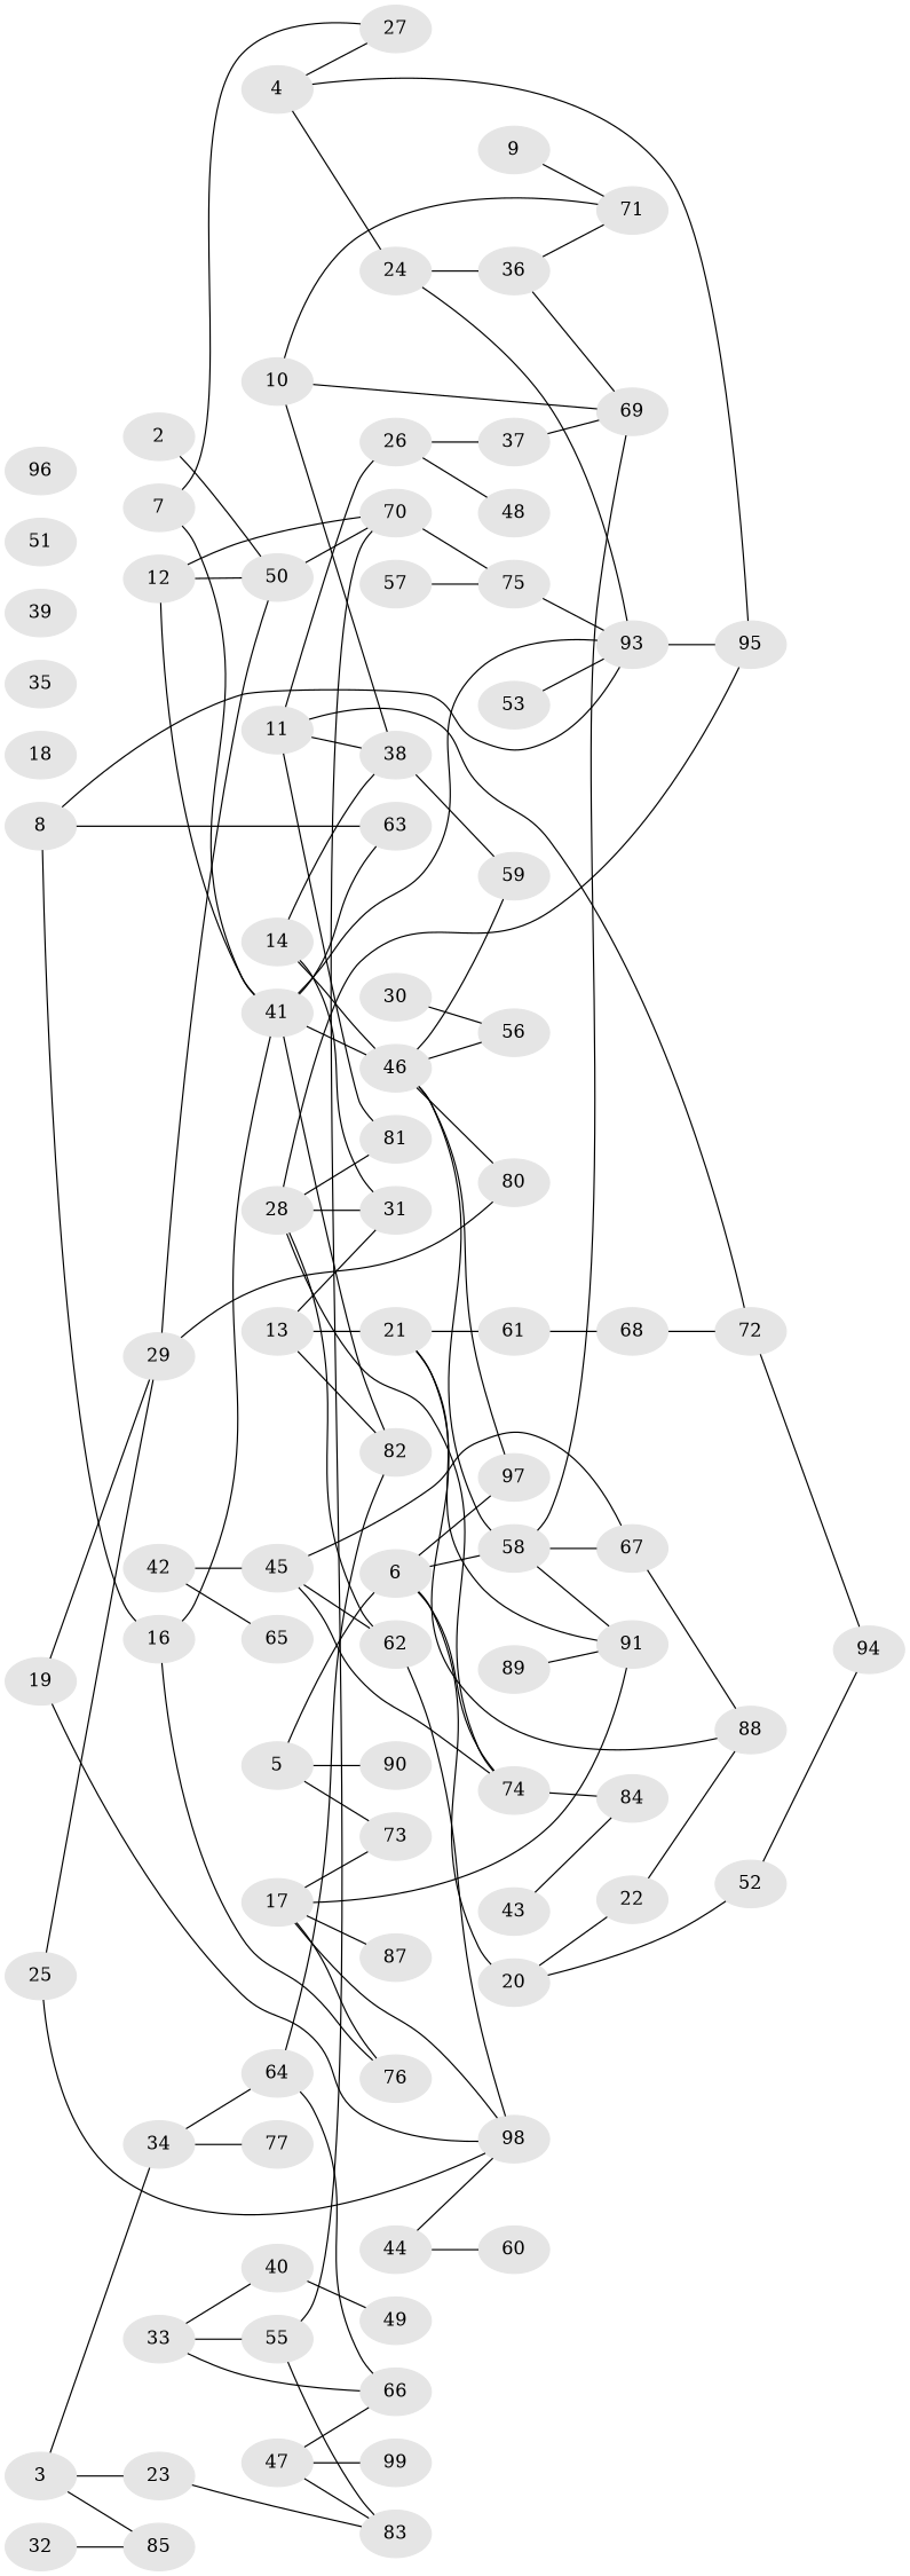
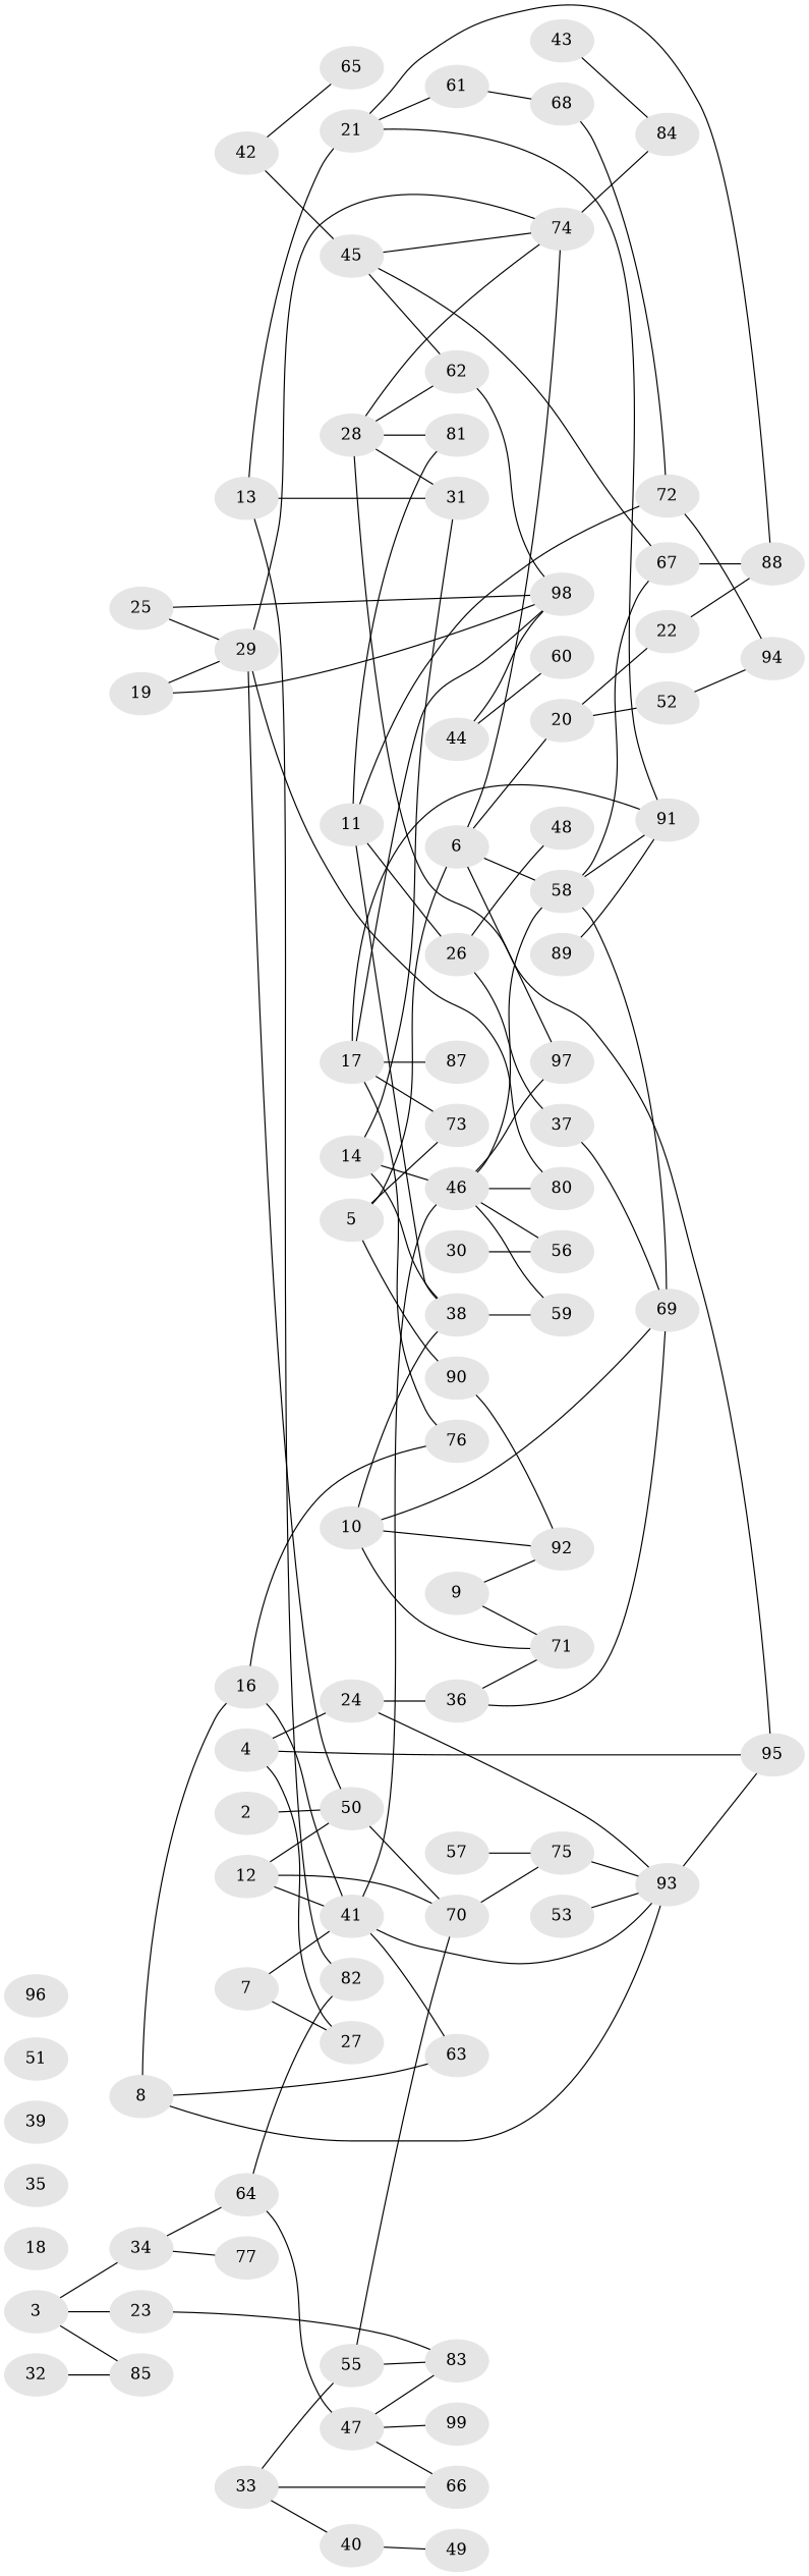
  graph {
    rankdir=LR
    node [color=gray90 style=filled]
    74
    84
    2
    50
    70
    3
    23
    34
    85
    83
    64
    77
    4
    24
    27
    95
    93
    36
    5
    6
    73
    90
    20
    58
    97
+   92
    22
    52
    69
    91
    67
    7
    41
    63
    82
    46
    8
    16
    76
    9
    71
    10
    38
    59
    11
    26
    72
    81
    48
    37
    94
    12
    75
    13
    21
    31
    61
    88
    14
    80
    56
    89
    17
    87
    n65 [label=98]
    18
    19
    29
    68
    25
    28
    62
    30
    32
    33
    40
    55
    66
    49
    35
    39
    42
    45
    65
    43
    44
    60
    47
    n89 [label=99]
    51
    53
    57
    96
    74 -- 84
    2 -- 50
    50 -- 70
    70 -- 75
    3 -- 23
    3 -- 34
    3 -- 85
    23 -- 83
    34 -- 64
    34 -- 77
    64 -- 82
-   64 -- 66
+   64 -- 47
    4 -- 24
    4 -- 27
    4 -- 95
    24 -- 93
    24 -- 36
    93 -- 95
    36 -- 69
    36 -- 71
    5 -- 6
    5 -- 73
    5 -- 90
    6 -- 74
    6 -- 20
    6 -- 58
    6 -- 97
+   90 -- 92
    20 -- 22
    20 -- 52
    58 -- 69
    58 -- 91
    58 -- 67
    22 -- 88
    52 -- 94
    67 -- 88
    7 -- 27
    7 -- 41
    41 -- 93
    41 -- 63
-   41 -- 82
    41 -- 46
    46 -- 58
    46 -- 97
    46 -- 59
    46 -- 80
    46 -- 56
    8 -- 93
    8 -- 63
    8 -- 16
    16 -- 41
    16 -- 76
+   9 -- 92
    9 -- 71
+   10 -- 92
    10 -- 69
    10 -- 71
    10 -- 38
    38 -- 59
    11 -- 38
    11 -- 26
    11 -- 72
    11 -- 81
    26 -- 48
    26 -- 37
    72 -- 94
    37 -- 69
    12 -- 50
    12 -- 70
    12 -- 41
    75 -- 93
    13 -- 82
    13 -- 21
    13 -- 31
    21 -- 91
    21 -- 61
    21 -- 88
    61 -- 68
    14 -- 46
    14 -- 38
    14 -- 31
    89 -- 91
    17 -- 73
    17 -- 91
    17 -- 76
    17 -- 87
    17 -- n65
    19 -- n65
    19 -- 29
+   29 -- 74
    29 -- 50
    29 -- 80
    68 -- 72
    25 -- n65
    25 -- 29
    28 -- 74
    28 -- 95
    28 -- 81
    28 -- 31
    28 -- 62
    62 -- n65
    30 -- 56
    32 -- 85
    33 -- 40
    33 -- 55
    33 -- 66
    40 -- 49
    55 -- 70
    55 -- 83
    42 -- 45
    42 -- 65
    45 -- 74
    45 -- 67
    45 -- 62
    43 -- 84
    44 -- n65
    44 -- 60
    47 -- 83
    47 -- 66
    47 -- n89
    53 -- 93
    57 -- 75
  }
